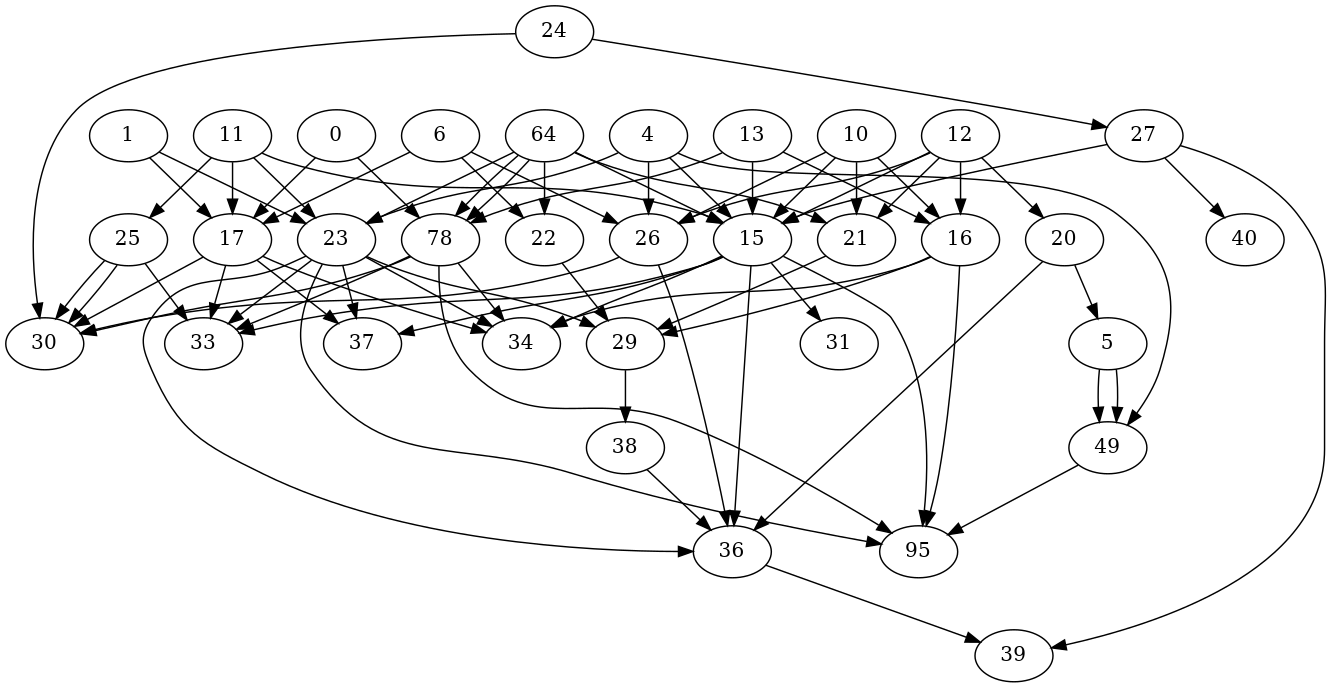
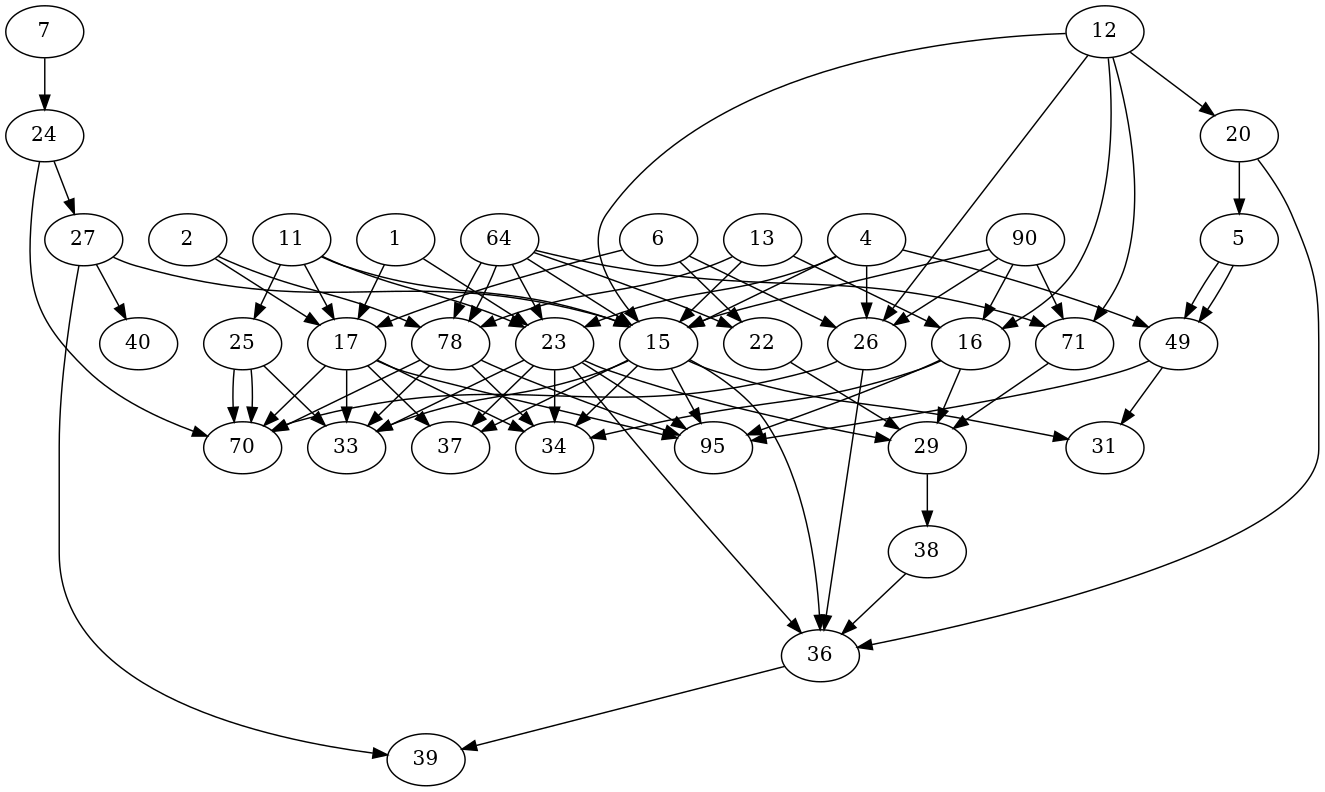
  digraph {
    node [alpha=0.02]
    1 [alpha=0.10 expect_size=15007744]
    17 [expect_size=9916416]
    23 [alpha=0.18 expect_size=24546304]
    33 [alpha=0.11 expect_size=8531968]
    34 [alpha=0.04 expect_size=50270208]
    n6 [alpha=0.06 expect_size=5825536 label=95]
    37 [alpha=0.13 expect_size=34219008]
-   30 [expect_size=35523584]
+   30 [expect_size=35523584 label=70]
    36 [alpha=0.09 expect_size=28631040]
    29 [alpha=0.07 expect_size=14786560]
    39 [alpha=0.13 expect_size=10178560]
    38 [alpha=0.17 expect_size=44141568]
-   2 [alpha=0.15 expect_size=12566528 label=0]
+   2 [alpha=0.15 expect_size=12566528]
    n14 [expect_size=49789952 label=78]
-   21 [expect_size=18636800]
+   21 [expect_size=18636800 label=71]
    22 [alpha=0.04 expect_size=16864256]
    4 [alpha=0.16 expect_size=27153408]
    15 [alpha=0.19 expect_size=28119040]
    n19 [alpha=0.09 expect_size=34718720 label=49]
    26 [expect_size=8357888]
    31 [alpha=0.06 expect_size=43154432]
    27 [alpha=0.04 expect_size=51844096]
    40 [alpha=0.05 expect_size=26752000]
    5 [alpha=0.10 expect_size=17115136]
    20 [alpha=0.03 expect_size=44052480]
    6 [expect_size=15149056]
+   7 [alpha=0.17 expect_size=26792960]
    24 [alpha=0.01 expect_size=19418112]
    25 [alpha=0.10 expect_size=10790912]
    16 [alpha=0.18 expect_size=51857408]
-   10 [alpha=0.09 expect_size=36588544]
+   10 [alpha=0.09 expect_size=36588544 label=90]
    11 [alpha=0.19 expect_size=28890112]
    12 [alpha=0.03 expect_size=52311040]
    13 [alpha=0.18 expect_size=40437760]
    n35 [alpha=0.16 expect_size=36883456 label=64]
    1 -> 17
    1 -> 23
    17 -> 33
    17 -> 34
+   17 -> n6
    17 -> 37
    17 -> 30
    23 -> 33
    23 -> 34
    23 -> n6
    23 -> 37
    23 -> 36
    23 -> 29
    36 -> 39
    29 -> 38
    38 -> 36
    2 -> 17
    2 -> n14
    n14 -> 33
    n14 -> 34
    n14 -> n6
    n14 -> 30
    21 -> 29
    22 -> 29
    4 -> 23
    4 -> 15
    4 -> n19
    4 -> 26
    15 -> 33
    15 -> 34
    15 -> n6
    15 -> 37
    15 -> 36
    15 -> 31
    n19 -> n6
+   n19 -> 31
    26 -> 30
    26 -> 36
    27 -> 39
    27 -> 15
    27 -> 40
    5 -> n19
    5 -> n19
    20 -> 36
    20 -> 5
    6 -> 17
    6 -> 22
    6 -> 26
+   7 -> 24
    24 -> 30
    24 -> 27
    25 -> 33
    25 -> 30
    25 -> 30
    16 -> 34
    16 -> n6
    16 -> 29
    10 -> 21
    10 -> 15
    10 -> 26
    10 -> 16
    11 -> 17
    11 -> 23
    11 -> 15
    11 -> 25
    12 -> 21
    12 -> 15
    12 -> 26
    12 -> 20
    12 -> 16
    13 -> n14
    13 -> 15
    13 -> 16
    n35 -> 23
    n35 -> n14
    n35 -> n14
    n35 -> 21
    n35 -> 22
    n35 -> 15
  }
